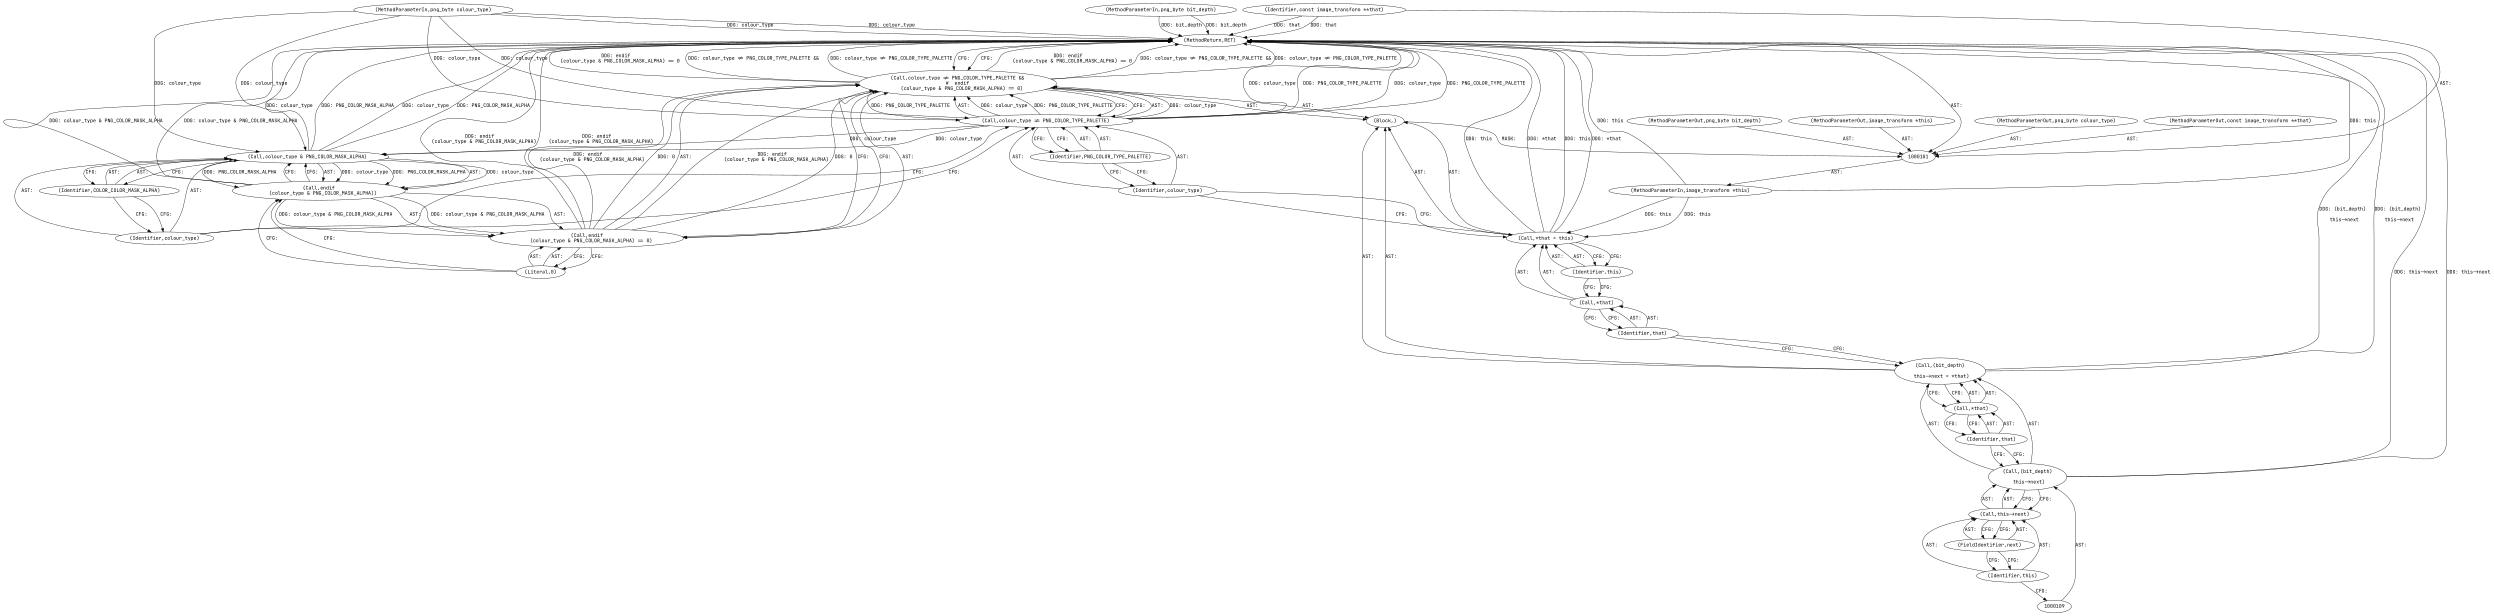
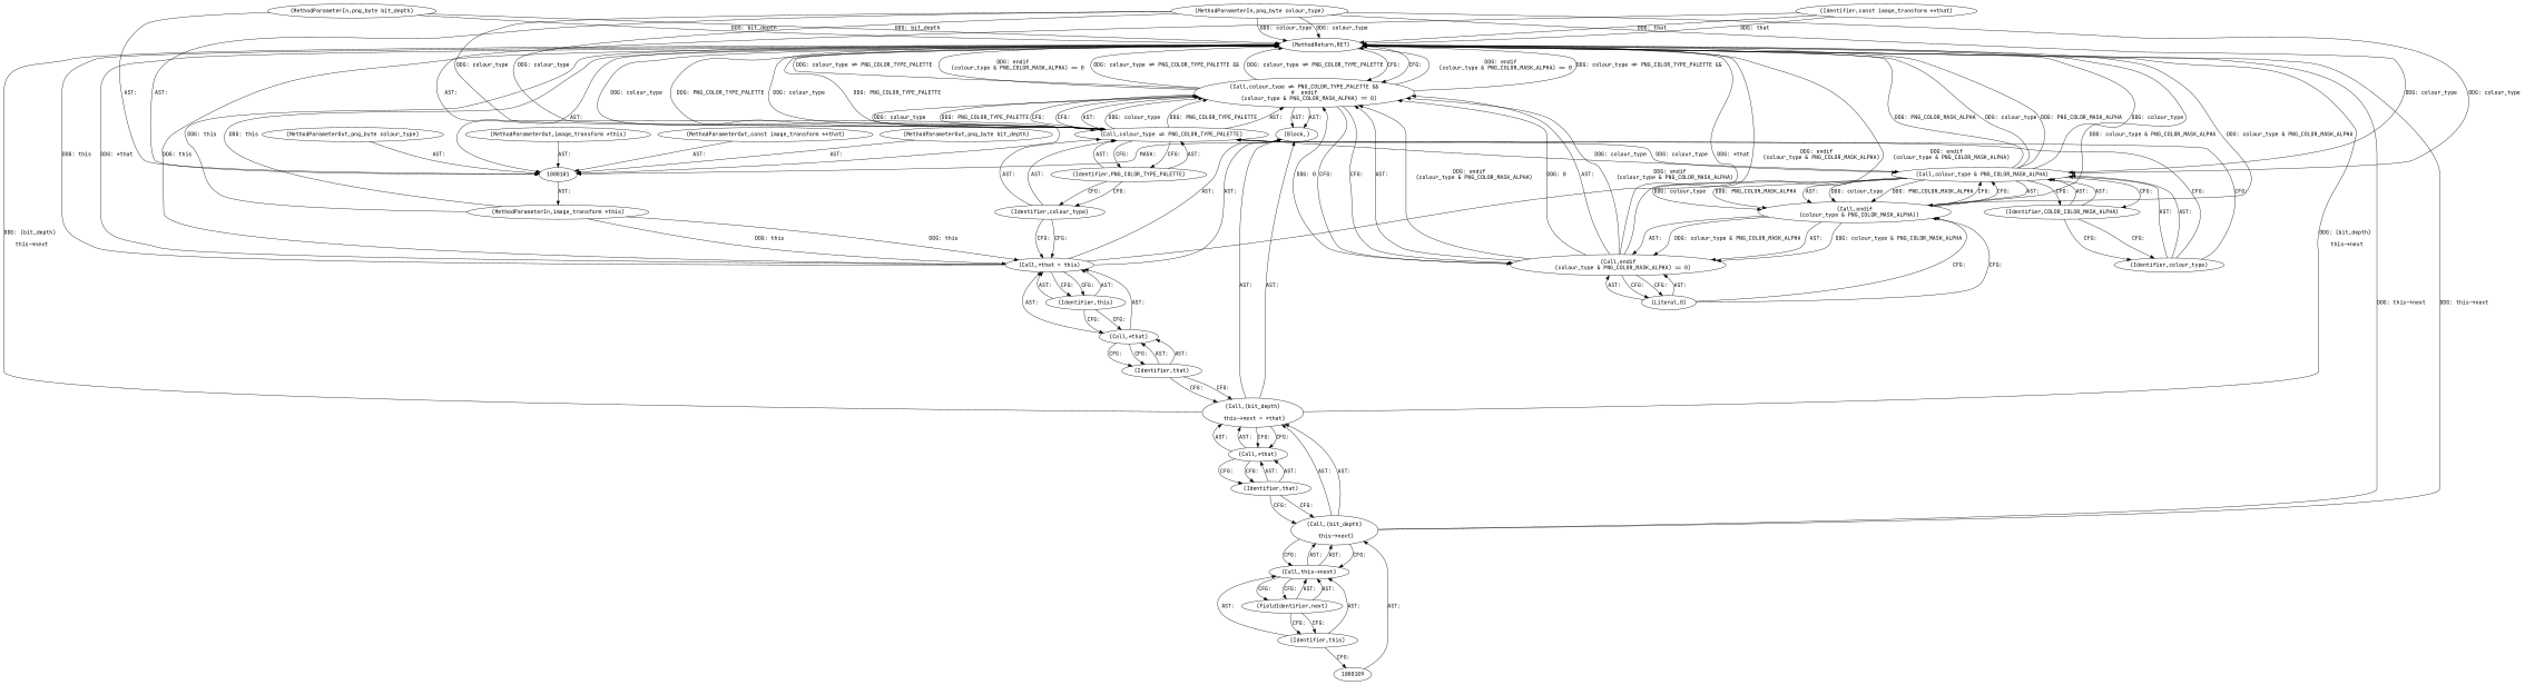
  digraph {
    fontname="JetBrains Mono"
    node [fontname="JetBrains Mono"]
    edge [fontname="JetBrains Mono"]
    n1 [label="(MethodReturn,RET)"]
    n2 [label="(Call,colour_type != PNG_COLOR_TYPE_PALETTE &&\n#  endif\n   (colour_type & PNG_COLOR_MASK_ALPHA) == 0)"]
    1000101
    n4 [label="(Call,colour_type != PNG_COLOR_TYPE_PALETTE)"]
    n5 [label="(Call,endif\n   (colour_type & PNG_COLOR_MASK_ALPHA) == 0)"]
    n6 [label="(Block,)"]
    n7 [label="(MethodParameterIn,image_transform *this)"]
    n8 [label="(Call,*that = this)"]
    n9 [label="(Identifier,this)"]
    n10 [label="(MethodParameterOut,image_transform *this)"]
    n11 [label="(Identifier,PNG_COLOR_TYPE_PALETTE)"]
    n12 [label="(Identifier,colour_type)"]
    n13 [label="(Call,colour_type & PNG_COLOR_MASK_ALPHA)"]
    n14 [label="(Literal,0)"]
    n15 [label="(Call,endif\n   (colour_type & PNG_COLOR_MASK_ALPHA))"]
    n16 [label="(Identifier,COLOR_COLOR_MASK_ALPHA)"]
    n17 [label="(Identifier,colour_type)"]
    n18 [label="(MethodParameterIn,png_byte colour_type)"]
    n19 [label="(MethodParameterOut,png_byte colour_type)"]
    n20 [label="(Identifier,const image_transform **that)"]
    n21 [label="(MethodParameterOut,const image_transform **that)"]
    n22 [label="(MethodParameterIn,png_byte bit_depth)"]
    n23 [label="(MethodParameterOut,png_byte bit_depth)"]
    n24 [label="(Call,(bit_depth)\n \n this->next = *that)"]
    n25 [label="(Call,*that)"]
    n26 [label="(Identifier,that)"]
    n27 [label="(Call,(bit_depth)\n \n this->next)"]
    n28 [label="(Call,this->next)"]
    n29 [label="(FieldIdentifier,next)"]
    n30 [label="(Identifier,this)"]
    1000109
    n32 [label="(Call,*that)"]
    n33 [label="(Identifier,that)"]
    n1 -> n2 [label="CFG: "]
    n1 -> n2 [label="CFG: "]
    n1 -> 1000101 [label="AST: "]
    n2 -> n1 [label="DDG: endif\n   (colour_type & PNG_COLOR_MASK_ALPHA) == 0"]
    n2 -> n1 [label="DDG: colour_type != PNG_COLOR_TYPE_PALETTE &&\n"]
    n2 -> n1 [label="DDG: colour_type != PNG_COLOR_TYPE_PALETTE"]
    n2 -> n1 [label="DDG: endif\n   (colour_type & PNG_COLOR_MASK_ALPHA) == 0"]
    n2 -> n1 [label="DDG: colour_type != PNG_COLOR_TYPE_PALETTE &&\n"]
    n2 -> n1 [label="DDG: colour_type != PNG_COLOR_TYPE_PALETTE"]
    n2 -> n4 [label="CFG: "]
    n2 -> n4 [label="CFG: "]
    n2 -> n5 [label="CFG: "]
    n2 -> n5 [label="CFG: "]
    n2 -> n6 [label="AST: "]
    n2 -> n6 [label="AST: "]
    1000101 -> n7 [label="AST: "]
    n4 -> n1 [label="DDG: PNG_COLOR_TYPE_PALETTE"]
    n4 -> n1 [label="DDG: colour_type"]
    n4 -> n1 [label="DDG: PNG_COLOR_TYPE_PALETTE"]
    n4 -> n1 [label="DDG: colour_type"]
    n4 -> n2 [label="AST: "]
    n4 -> n2 [label="DDG: colour_type"]
    n4 -> n2 [label="DDG: PNG_COLOR_TYPE_PALETTE"]
    n4 -> n2 [label="AST: "]
    n4 -> n2 [label="DDG: colour_type"]
    n4 -> n2 [label="DDG: PNG_COLOR_TYPE_PALETTE"]
    n4 -> n11 [label="CFG: "]
    n4 -> n11 [label="CFG: "]
    n4 -> n13 [label="DDG: colour_type"]
    n4 -> n13 [label="DDG: colour_type"]
    n5 -> n1 [label="DDG: endif\n   (colour_type & PNG_COLOR_MASK_ALPHA)"]
    n5 -> n1 [label="DDG: endif\n   (colour_type & PNG_COLOR_MASK_ALPHA)"]
    n5 -> n2 [label="AST: "]
    n5 -> n2 [label="DDG: endif\n   (colour_type & PNG_COLOR_MASK_ALPHA)"]
    n5 -> n2 [label="DDG: 0"]
    n5 -> n2 [label="AST: "]
    n5 -> n2 [label="DDG: endif\n   (colour_type & PNG_COLOR_MASK_ALPHA)"]
    n5 -> n2 [label="DDG: 0"]
    n5 -> n14 [label="CFG: "]
    n5 -> n14 [label="CFG: "]
    n6 -> 1000101 [label="MASK: "]
    n7 -> n1 [label="DDG: this"]
    n7 -> n1 [label="DDG: this"]
    n7 -> n8 [label="DDG: this"]
    n7 -> n8 [label="DDG: this"]
    n8 -> n1 [label="DDG: this"]
    n8 -> n1 [label="DDG: *that"]
    n8 -> n1 [label="DDG: this"]
    n8 -> n1 [label="DDG: *that"]
    n8 -> n6 [label="AST: "]
    n8 -> n6 [label="AST: "]
    n8 -> n9 [label="CFG: "]
    n8 -> n9 [label="CFG: "]
    n9 -> n8 [label="AST: "]
    n9 -> n8 [label="AST: "]
    n9 -> n32 [label="CFG: "]
    n9 -> n32 [label="CFG: "]
    n10 -> 1000101 [label="AST: "]
    n11 -> n4 [label="AST: "]
    n11 -> n4 [label="AST: "]
    n11 -> n12 [label="CFG: "]
    n11 -> n12 [label="CFG: "]
    n12 -> n4 [label="AST: "]
    n12 -> n4 [label="AST: "]
    n12 -> n8 [label="CFG: "]
    n12 -> n8 [label="CFG: "]
    n13 -> n1 [label="DDG: colour_type"]
    n13 -> n1 [label="DDG: PNG_COLOR_MASK_ALPHA"]
    n13 -> n1 [label="DDG: colour_type"]
    n13 -> n1 [label="DDG: PNG_COLOR_MASK_ALPHA"]
    n13 -> n15 [label="AST: "]
    n13 -> n15 [label="DDG: colour_type"]
    n13 -> n15 [label="DDG: PNG_COLOR_MASK_ALPHA"]
    n13 -> n15 [label="AST: "]
    n13 -> n15 [label="DDG: colour_type"]
    n13 -> n15 [label="DDG: PNG_COLOR_MASK_ALPHA"]
    n13 -> n16 [label="CFG: "]
    n13 -> n16 [label="CFG: "]
    n14 -> n5 [label="AST: "]
    n14 -> n5 [label="AST: "]
    n14 -> n15 [label="CFG: "]
    n14 -> n15 [label="CFG: "]
    n15 -> n1 [label="DDG: colour_type & PNG_COLOR_MASK_ALPHA"]
    n15 -> n1 [label="DDG: colour_type & PNG_COLOR_MASK_ALPHA"]
    n15 -> n5 [label="AST: "]
    n15 -> n5 [label="DDG: colour_type & PNG_COLOR_MASK_ALPHA"]
    n15 -> n5 [label="AST: "]
    n15 -> n5 [label="DDG: colour_type & PNG_COLOR_MASK_ALPHA"]
    n15 -> n13 [label="CFG: "]
    n15 -> n13 [label="CFG: "]
    n16 -> n13 [label="AST: "]
    n16 -> n13 [label="AST: "]
    n16 -> n17 [label="CFG: "]
    n16 -> n17 [label="CFG: "]
    n17 -> n4 [label="CFG: "]
    n17 -> n4 [label="CFG: "]
    n17 -> n13 [label="AST: "]
    n17 -> n13 [label="AST: "]
    n18 -> n1 [label="DDG: colour_type"]
    n18 -> n1 [label="DDG: colour_type"]
+   n18 -> 1000101 [label="AST: "]
    n18 -> n4 [label="DDG: colour_type"]
    n18 -> n4 [label="DDG: colour_type"]
    n18 -> n13 [label="DDG: colour_type"]
    n18 -> n13 [label="DDG: colour_type"]
    n19 -> 1000101 [label="AST: "]
    n20 -> n1 [label="DDG: that"]
    n20 -> n1 [label="DDG: that"]
    n20 -> 1000101 [label="AST: "]
    n21 -> 1000101 [label="AST: "]
    n22 -> n1 [label="DDG: bit_depth"]
    n22 -> n1 [label="DDG: bit_depth"]
+   n22 -> 1000101 [label="AST: "]
    n23 -> 1000101 [label="AST: "]
    n24 -> n1 [label="DDG: (bit_depth)\n \n this->next"]
    n24 -> n1 [label="DDG: (bit_depth)\n \n this->next"]
    n24 -> n6 [label="AST: "]
    n24 -> n6 [label="AST: "]
    n24 -> n25 [label="CFG: "]
    n24 -> n25 [label="CFG: "]
    n25 -> n24 [label="AST: "]
    n25 -> n24 [label="AST: "]
    n25 -> n26 [label="CFG: "]
    n25 -> n26 [label="CFG: "]
    n26 -> n25 [label="AST: "]
    n26 -> n25 [label="AST: "]
    n26 -> n27 [label="CFG: "]
    n26 -> n27 [label="CFG: "]
    n27 -> n1 [label="DDG: this->next"]
    n27 -> n1 [label="DDG: this->next"]
    n27 -> n24 [label="AST: "]
    n27 -> n24 [label="AST: "]
    n27 -> n28 [label="CFG: "]
    n27 -> n28 [label="CFG: "]
    n28 -> n27 [label="AST: "]
    n28 -> n27 [label="AST: "]
    n28 -> n29 [label="CFG: "]
    n28 -> n29 [label="CFG: "]
    n29 -> n28 [label="AST: "]
    n29 -> n28 [label="AST: "]
    n29 -> n30 [label="CFG: "]
    n29 -> n30 [label="CFG: "]
    n30 -> n28 [label="AST: "]
    n30 -> n28 [label="AST: "]
    n30 -> 1000109 [label="CFG: "]
    1000109 -> n27 [label="AST: "]
    n32 -> n8 [label="AST: "]
    n32 -> n8 [label="AST: "]
    n32 -> n33 [label="CFG: "]
    n32 -> n33 [label="CFG: "]
    n33 -> n24 [label="CFG: "]
    n33 -> n24 [label="CFG: "]
    n33 -> n32 [label="AST: "]
    n33 -> n32 [label="AST: "]
  }
